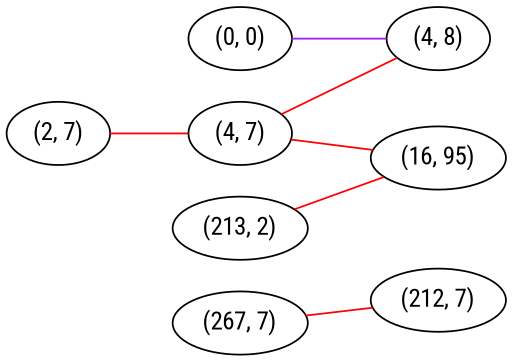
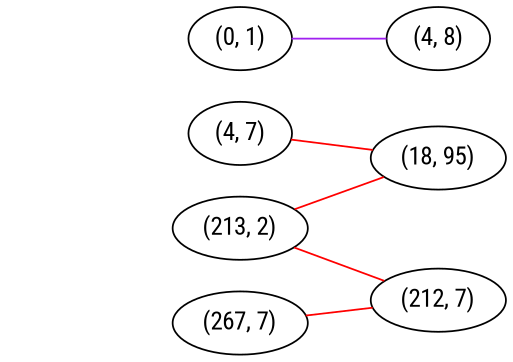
  graph {
    fontname="Roboto Condensed"
    rankdir=LR
    node [fontname="Roboto Condensed"]
    edge [color=red fontname="Roboto Condensed" weight=1]
-   "(2, 7)"
    "(4, 7)"
-   "(18, 95)" [label="(16, 95)"]
+   "(18, 95)"
    n4 [label="(4, 8)"]
-   "(0, 0)"
+   "(0, 0)" [label="(0, 1)"]
    "(213, 2)"
    "(212, 7)"
    n8 [label="(267, 7)"]
-   "(2, 7)" -- "(4, 7)"
    "(4, 7)" -- "(18, 95)"
-   "(4, 7)" -- n4
    "(0, 0)" -- n4 [color=purple weight=4]
    "(213, 2)" -- "(18, 95)"
+   "(213, 2)" -- "(212, 7)"
    n8 -- "(212, 7)"
  }
